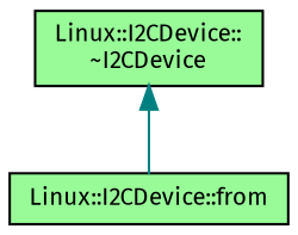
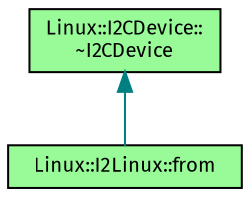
  digraph {
    rankdir=TB
    fontname="Fira Sans"
    node [color=black fillcolor=palegreen fontname="Fira Sans" fontsize=10 shape=record style=filled]
    n1 [fontcolor=black height=0.2 label="Linux::I2CDevice::\l~I2CDevice" width=0.4]
-   n2 [height=0.2 label="Linux::I2CDevice::from" width=0.4]
+   n2 [height=0.2 label="Linux::I2Linux::from" width=0.4]
    n1 -> n2 [color=teal dir=back fontname="Fira Sans" fontsize=10 labelfontname=Helvetica labelfontsize=10 style=solid]
  }
